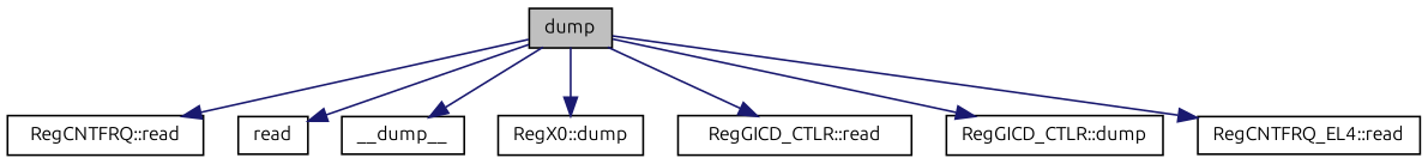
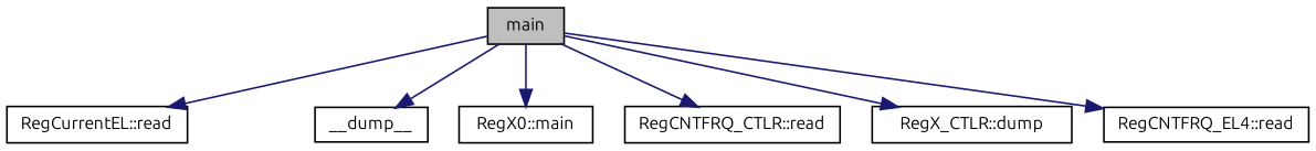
  digraph {
    fontname=Ubuntu
    rankdir=TB
    node [color=black fillcolor=white fontname=Ubuntu fontsize=10 shape=record style=filled]
    edge [color=midnightblue fontname=Ubuntu fontsize=10 labelfontname=Helvetica labelfontsize=10 style=solid]
-   n1 [fillcolor=grey75 fontcolor=black height=0.2 label=dump width=0.4]
-   n2 [height=0.2 label="RegCNTFRQ::read" width=0.4]
-   n3 [height=0.2 label=read width=0.4]
+   n1 [fillcolor=grey75 fontcolor=black height=0.2 label=main width=0.4]
+   n2 [height=0.2 label="RegCurrentEL::read" width=0.4]
    n4 [height=0.2 label=__dump__ width=0.4]
-   n5 [height=0.2 label="RegX0::dump" width=0.4]
-   n6 [height=0.2 label="RegGICD_CTLR::read" width=0.4]
-   n7 [height=0.2 label="RegGICD_CTLR::dump" width=0.4]
+   n5 [height=0.2 label="RegX0::main" width=0.4]
+   n6 [height=0.2 label="RegCNTFRQ_CTLR::read" width=0.4]
+   n7 [height=0.2 label="RegX_CTLR::dump" width=0.4]
    n8 [height=0.2 label="RegCNTFRQ_EL4::read" width=0.4]
    n1 -> n2
-   n1 -> n3
    n1 -> n4
    n1 -> n5
    n1 -> n6
    n1 -> n7
    n1 -> n8
  }
